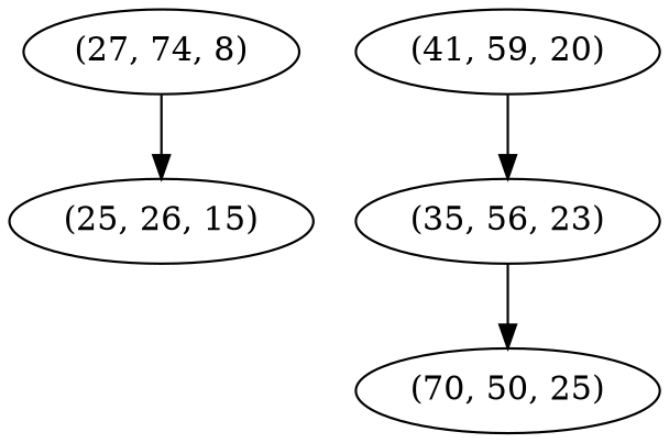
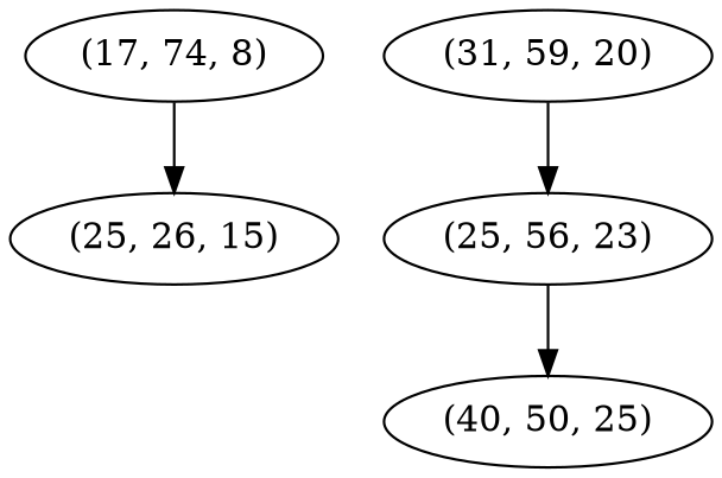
  digraph {
    n1 [label="(25, 26, 15)"]
-   "(17, 74, 8)" [label="(27, 74, 8)"]
-   "(31, 59, 20)" [label="(41, 59, 20)"]
-   "(35, 56, 23)"
-   "(40, 50, 25)" [label="(70, 50, 25)"]
+   "(17, 74, 8)"
+   "(31, 59, 20)"
+   "(35, 56, 23)" [label="(25, 56, 23)"]
+   "(40, 50, 25)"
    "(17, 74, 8)" -> n1
    "(31, 59, 20)" -> "(35, 56, 23)"
    "(35, 56, 23)" -> "(40, 50, 25)"
  }
